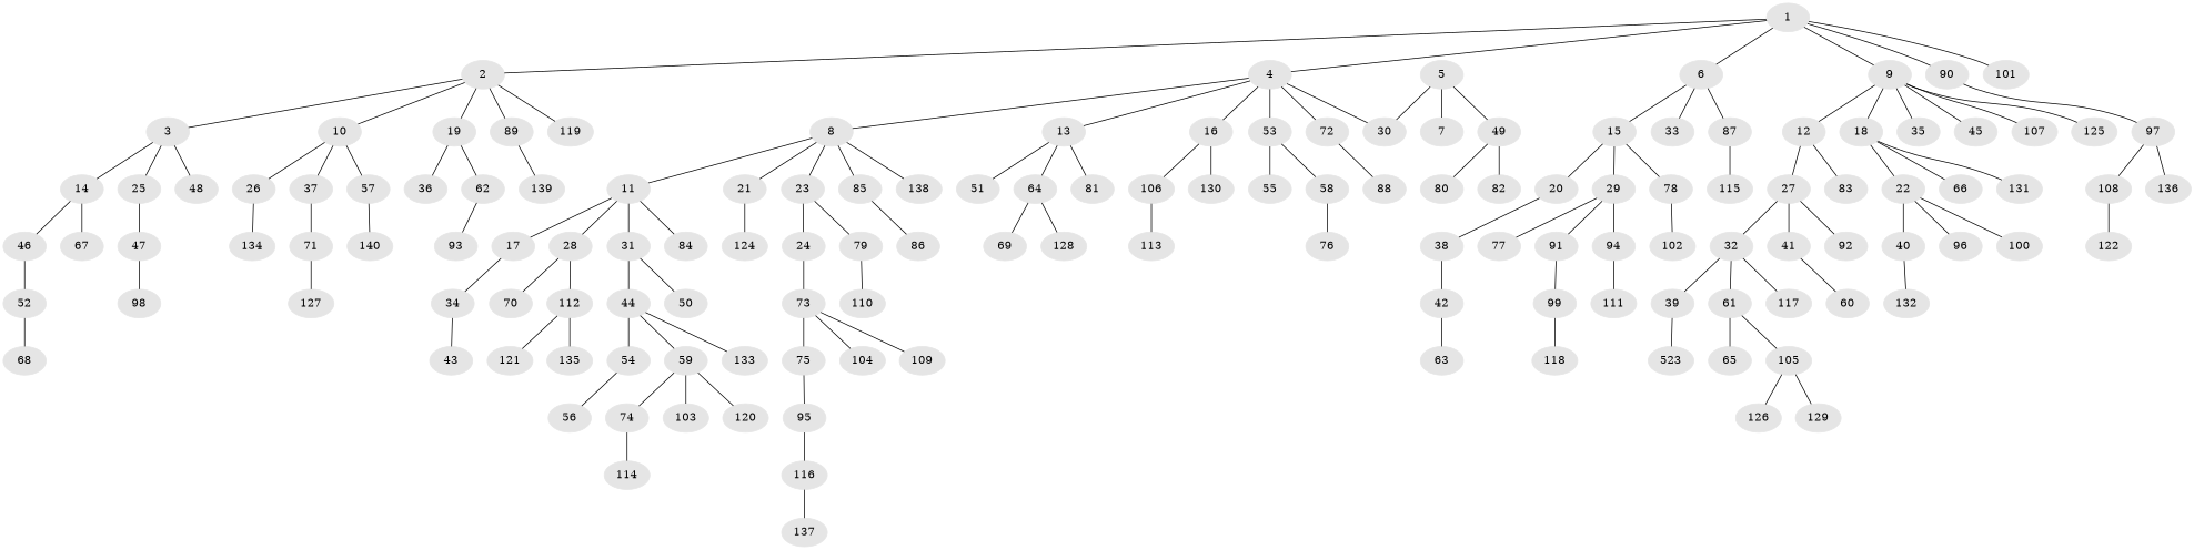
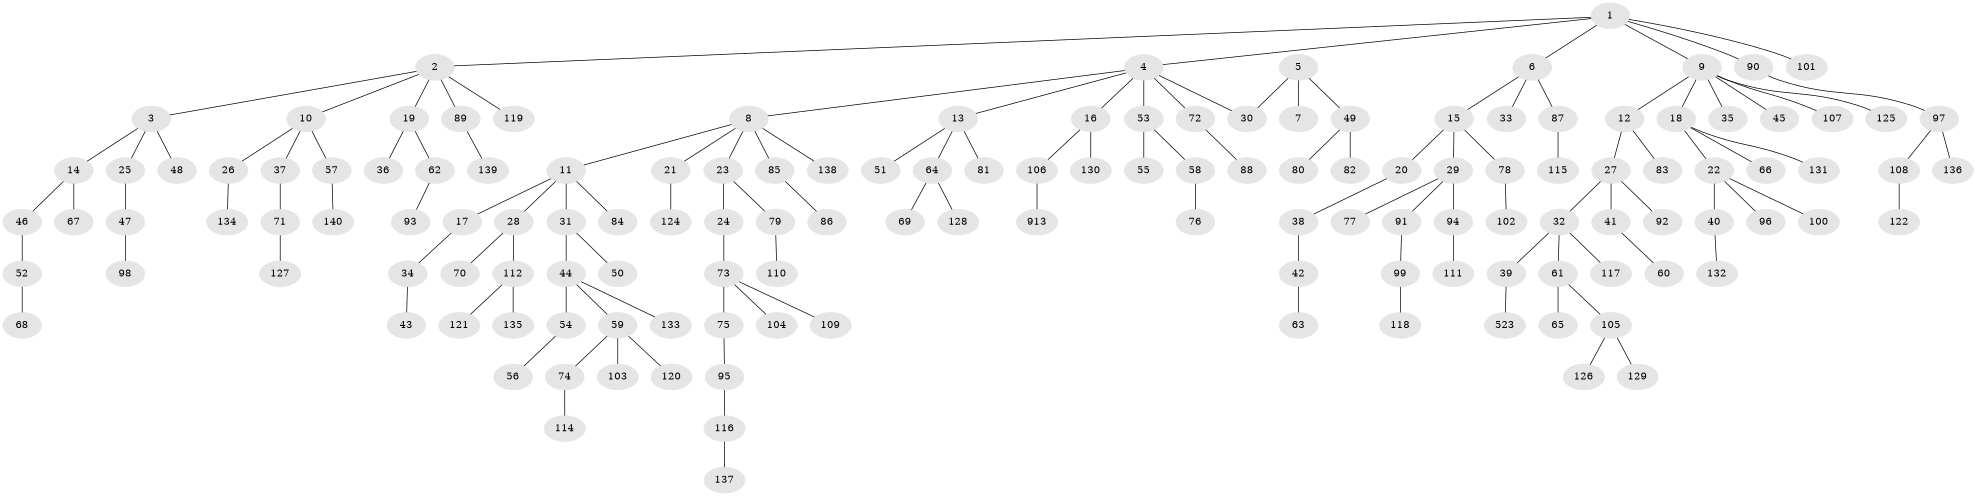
  graph {
    node [color=gray90 style=filled]
    1
    2
    4
    6
    9
    90
    101
    3
    10
    19
    89
    119
    8
    13
    16
    53
    72
    30
    15
    33
    87
    12
    18
    35
    45
    107
    125
    97
    14
    25
    48
    26
    37
    57
    36
    62
    139
    46
    67
    47
    5
    7
    49
    11
    21
    23
    85
    138
    51
    64
    81
    106
    130
    55
    58
    88
    80
    82
    20
    29
    78
    115
    17
    28
    31
    84
    124
    24
    79
    86
    27
    83
    22
    66
    131
    134
    71
    140
    34
    70
    112
    44
    50
    32
    41
    92
    69
    128
    52
    38
    77
    91
    94
    102
-   113
+   113 [label=913]
    43
    40
    96
    100
    93
    42
    132
    73
    110
    75
    104
    109
    98
    39
    61
    117
    60
    121
    135
    99
    111
    54
    59
    133
    n120 [label=523]
    65
    105
    127
    63
    56
    74
    103
    120
    68
    76
    114
    126
    129
    95
    116
    108
    136
    118
    137
    122
    1 -- 2
    1 -- 4
    1 -- 6
    1 -- 9
    1 -- 90
    1 -- 101
    2 -- 3
    2 -- 10
    2 -- 19
    2 -- 89
    2 -- 119
    4 -- 8
    4 -- 13
    4 -- 16
    4 -- 53
    4 -- 72
    4 -- 30
    6 -- 15
    6 -- 33
    6 -- 87
    9 -- 12
    9 -- 18
    9 -- 35
    9 -- 45
    9 -- 107
    9 -- 125
    90 -- 97
    3 -- 14
    3 -- 25
    3 -- 48
    10 -- 26
    10 -- 37
    10 -- 57
    19 -- 36
    19 -- 62
    89 -- 139
    8 -- 11
    8 -- 21
    8 -- 23
    8 -- 85
    8 -- 138
    13 -- 51
    13 -- 64
    13 -- 81
    16 -- 106
    16 -- 130
    53 -- 55
    53 -- 58
    72 -- 88
    15 -- 20
    15 -- 29
    15 -- 78
    87 -- 115
    12 -- 27
    12 -- 83
    18 -- 22
    18 -- 66
    18 -- 131
    97 -- 108
    97 -- 136
    14 -- 46
    14 -- 67
    25 -- 47
    26 -- 134
    37 -- 71
    57 -- 140
    62 -- 93
    46 -- 52
    47 -- 98
    5 -- 30
    5 -- 7
    5 -- 49
    49 -- 80
    49 -- 82
    11 -- 17
    11 -- 28
    11 -- 31
    11 -- 84
    21 -- 124
    23 -- 24
    23 -- 79
    85 -- 86
    64 -- 69
    64 -- 128
    106 -- 113
    58 -- 76
    20 -- 38
    29 -- 77
    29 -- 91
    29 -- 94
    78 -- 102
    17 -- 34
    28 -- 70
    28 -- 112
    31 -- 44
    31 -- 50
    24 -- 73
    79 -- 110
    27 -- 32
    27 -- 41
    27 -- 92
    22 -- 40
    22 -- 96
    22 -- 100
    71 -- 127
    34 -- 43
    112 -- 121
    112 -- 135
    44 -- 54
    44 -- 59
    44 -- 133
    32 -- 39
    32 -- 61
    32 -- 117
    41 -- 60
    52 -- 68
    38 -- 42
    91 -- 99
    94 -- 111
    40 -- 132
    42 -- 63
    73 -- 75
    73 -- 104
    73 -- 109
    75 -- 95
    39 -- n120
    61 -- 65
    61 -- 105
    99 -- 118
    54 -- 56
    59 -- 74
    59 -- 103
    59 -- 120
    105 -- 126
    105 -- 129
    74 -- 114
    95 -- 116
    116 -- 137
    108 -- 122
  }
